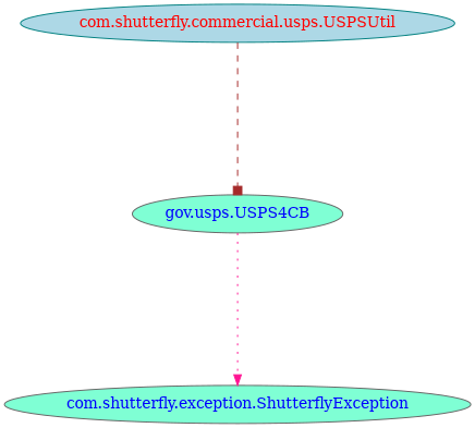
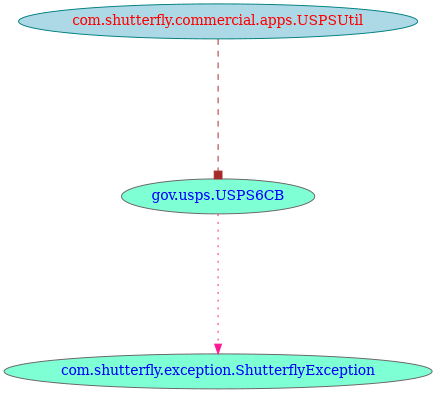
  digraph {
    concentrate=true
    rankdir=TB
    ranksep=2.0
    splines=ortho
    node [color=gray40 fillcolor=aquamarine fontcolor=blue style=filled]
-   "com.shutterfly.commercial.apps.USPSUtil" [color=teal fillcolor=lightblue fontcolor=red label="com.shutterfly.commercial.usps.USPSUtil"]
-   "gov.usps.USPS4CB"
+   "com.shutterfly.commercial.apps.USPSUtil" [color=teal fillcolor=lightblue fontcolor=red]
+   "gov.usps.USPS4CB" [label="gov.usps.USPS6CB"]
    "com.shutterfly.exception.ShutterflyException"
    "com.shutterfly.commercial.apps.USPSUtil" -> "gov.usps.USPS4CB" [arrowhead=box color=brown style=dashed]
    "gov.usps.USPS4CB" -> "com.shutterfly.exception.ShutterflyException" [arrowhead=normal color=deeppink style=dotted]
  }
